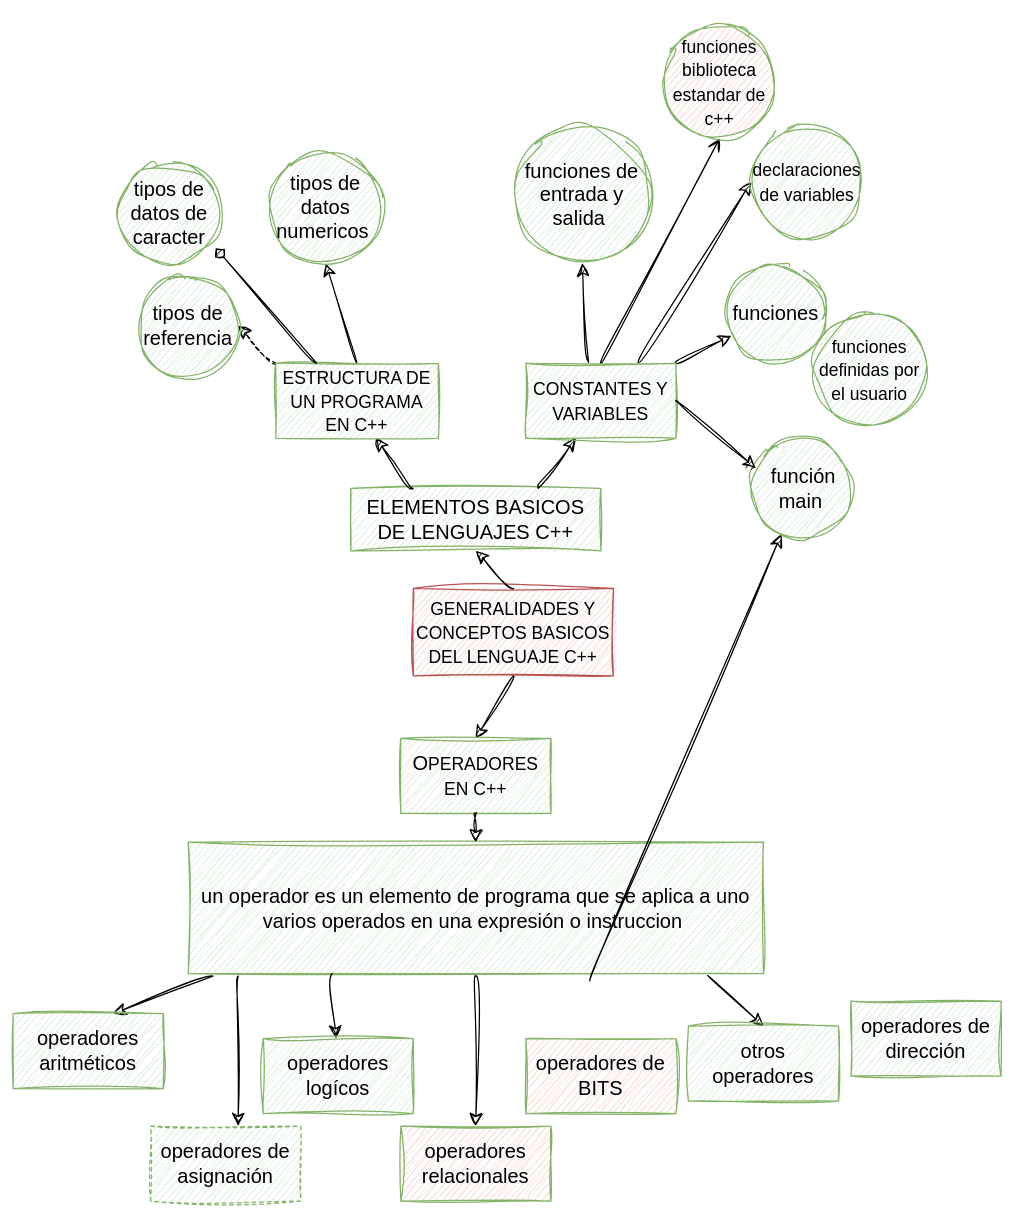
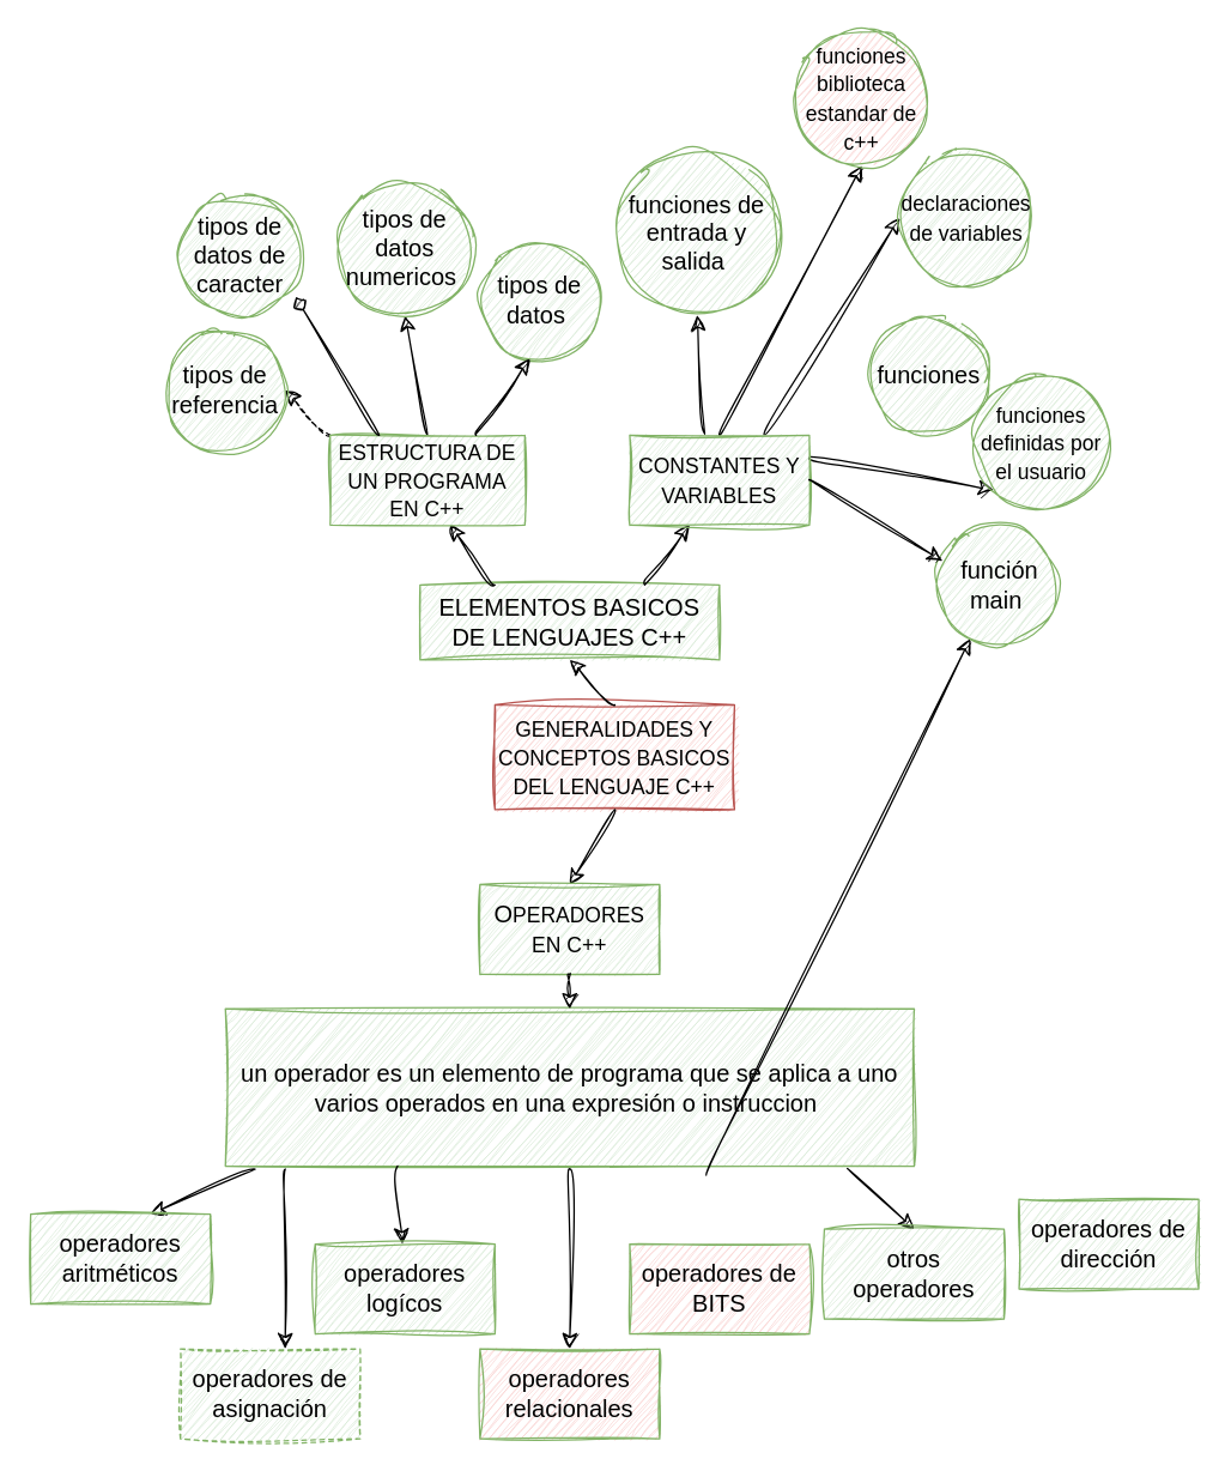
  <mxCell id="0" />
  <mxCell id="1" parent="0" />
  <mxCell id="2" value="&lt;font style=&quot;font-size: 14px;&quot;&gt;GENERALIDADES Y CONCEPTOS BASICOS DEL LENGUAJE C++&lt;/font&gt;" style="rounded=0;whiteSpace=wrap;html=1;fontSize=16;fillColor=#f8cecc;strokeColor=#b85450;sketch=1;curveFitting=1;jiggle=2;" vertex="1" parent="1"><mxGeometry x="330" y="470" width="160" height="70" as="geometry" /></mxCell>
  <mxCell id="3" value="" style="endArrow=classic;html=1;rounded=0;fontSize=12;startSize=8;endSize=8;curved=1;exitX=0.5;exitY=1;exitDx=0;exitDy=0;sketch=1;curveFitting=1;jiggle=2;" edge="1" parent="1" source="2"><mxGeometry width="50" height="50" relative="1" as="geometry"><mxPoint x="390" y="670" as="sourcePoint" /><mxPoint x="380" y="590" as="targetPoint" /></mxGeometry></mxCell>
  <mxCell id="4" value="O&lt;font style=&quot;font-size: 14px;&quot;&gt;PERADORES EN C++&lt;/font&gt;" style="rounded=0;whiteSpace=wrap;html=1;fontSize=16;fillColor=#d5e8d4;strokeColor=#82b366;sketch=1;curveFitting=1;jiggle=2;" vertex="1" parent="1"><mxGeometry x="320" y="590" width="120" height="60" as="geometry" /></mxCell>
  <mxCell id="5" style="edgeStyle=none;curved=1;rounded=0;orthogonalLoop=1;jettySize=auto;html=1;exitX=0.5;exitY=1;exitDx=0;exitDy=0;fontSize=12;startSize=8;endSize=8;sketch=1;curveFitting=1;jiggle=2;" edge="1" parent="1" source="6" target="6"><mxGeometry relative="1" as="geometry"><mxPoint x="380" y="770" as="targetPoint" /></mxGeometry></mxCell>
  <mxCell id="6" value="&lt;div style=&quot;&quot;&gt;&lt;span style=&quot;background-color: initial;&quot;&gt;un operador es un elemento de programa que se aplica a uno varios operados en una expresión o instruccion&amp;nbsp;&lt;/span&gt;&lt;/div&gt;" style="rounded=0;whiteSpace=wrap;html=1;fontSize=16;align=center;fillColor=#d5e8d4;strokeColor=#82b366;sketch=1;curveFitting=1;jiggle=2;" vertex="1" parent="1"><mxGeometry x="150" y="673" width="460" height="105" as="geometry" /></mxCell>
  <mxCell id="7" value="" style="endArrow=classic;html=1;rounded=0;fontSize=12;startSize=8;endSize=8;curved=1;exitX=0.5;exitY=1;exitDx=0;exitDy=0;entryX=0.5;entryY=0;entryDx=0;entryDy=0;sketch=1;curveFitting=1;jiggle=2;" edge="1" parent="1" source="4" target="6"><mxGeometry width="50" height="50" relative="1" as="geometry"><mxPoint x="390" y="560" as="sourcePoint" /><mxPoint x="440" y="510" as="targetPoint" /></mxGeometry></mxCell>
  <mxCell id="8" value="" style="endArrow=classic;html=1;rounded=0;fontSize=12;startSize=8;endSize=8;curved=1;exitX=0.043;exitY=1.019;exitDx=0;exitDy=0;exitPerimeter=0;entryX=0.667;entryY=0;entryDx=0;entryDy=0;entryPerimeter=0;sketch=1;curveFitting=1;jiggle=2;" edge="1" parent="1" source="6" target="14"><mxGeometry width="50" height="50" relative="1" as="geometry"><mxPoint x="390" y="760" as="sourcePoint" /><mxPoint x="90" y="800" as="targetPoint" /></mxGeometry></mxCell>
  <mxCell id="9" value="" style="endArrow=classic;html=1;rounded=0;fontSize=12;startSize=8;endSize=8;curved=1;entryX=0.583;entryY=0;entryDx=0;entryDy=0;entryPerimeter=0;sketch=1;curveFitting=1;jiggle=2;" edge="1" parent="1" target="21"><mxGeometry width="50" height="50" relative="1" as="geometry"><mxPoint x="190" y="780" as="sourcePoint" /><mxPoint x="187" y="890" as="targetPoint" /></mxGeometry></mxCell>
  <mxCell id="10" value="" style="endArrow=classic;html=1;rounded=0;fontSize=12;startSize=8;endSize=8;curved=1;exitX=0.25;exitY=1;exitDx=0;exitDy=0;sketch=1;curveFitting=1;jiggle=2;" edge="1" parent="1" source="6" target="15"><mxGeometry width="50" height="50" relative="1" as="geometry"><mxPoint x="265" y="790" as="sourcePoint" /><mxPoint x="296" y="820" as="targetPoint" /></mxGeometry></mxCell>
  <mxCell id="11" value="" style="endArrow=classic;html=1;rounded=0;fontSize=12;startSize=8;endSize=8;curved=1;entryX=0.5;entryY=0;entryDx=0;entryDy=0;sketch=1;curveFitting=1;jiggle=2;" edge="1" parent="1" target="16"><mxGeometry width="50" height="50" relative="1" as="geometry"><mxPoint x="380" y="780" as="sourcePoint" /><mxPoint x="380" y="880" as="targetPoint" /></mxGeometry></mxCell>
  <mxCell id="12" value="" style="endArrow=classic;html=1;rounded=0;fontSize=12;startSize=8;endSize=8;curved=1;exitX=0.904;exitY=1.019;exitDx=0;exitDy=0;exitPerimeter=0;entryX=0.5;entryY=0;entryDx=0;entryDy=0;sketch=1;curveFitting=1;jiggle=2;" edge="1" parent="1" source="6" target="18"><mxGeometry width="50" height="50" relative="1" as="geometry"><mxPoint x="285" y="810" as="sourcePoint" /><mxPoint x="576" y="820" as="targetPoint" /></mxGeometry></mxCell>
  <mxCell id="13" value="" style="endArrow=classic;html=1;rounded=0;fontSize=12;startSize=8;endSize=8;curved=1;exitX=0.698;exitY=1.057;exitDx=0;exitDy=0;exitPerimeter=0;sketch=1;curveFitting=1;jiggle=2;" edge="1" parent="1" source="6" target="40"><mxGeometry width="50" height="50" relative="1" as="geometry"><mxPoint x="295" y="820" as="sourcePoint" /><mxPoint x="505" y="820" as="targetPoint" /></mxGeometry></mxCell>
- <mxCell id="14" value="operadores aritméticos" style="rounded=0;whiteSpace=wrap;html=1;fontSize=16;fillColor=#d5e8d4;strokeColor=#82b366;sketch=1;curveFitting=1;jiggle=2;" vertex="1" parent="1"><mxGeometry x="10" y="810" width="120" height="60" as="geometry" /></mxCell>
+ <mxCell id="14" value="operadores aritméticos" style="rounded=0;whiteSpace=wrap;html=1;fontSize=16;fillColor=#d5e8d4;strokeColor=#82b366;sketch=1;curveFitting=1;jiggle=2;" vertex="1" parent="1"><mxGeometry x="20" y="810" width="120" height="60" as="geometry" /></mxCell>
  <mxCell id="15" value="operadores logícos" style="rounded=0;whiteSpace=wrap;html=1;fontSize=16;fillColor=#d5e8d4;strokeColor=#82b366;sketch=1;curveFitting=1;jiggle=2;" vertex="1" parent="1"><mxGeometry x="210" y="830" width="120" height="60" as="geometry" /></mxCell>
  <mxCell id="16" value="operadores relacionales" style="rounded=0;whiteSpace=wrap;html=1;fontSize=16;fillColor=#f8cecc;strokeColor=#82b366;sketch=1;curveFitting=1;jiggle=2;" vertex="1" parent="1"><mxGeometry x="320" y="900" width="120" height="60" as="geometry" /></mxCell>
  <mxCell id="17" value="operadores de BITS" style="rounded=0;whiteSpace=wrap;html=1;fontSize=16;fillColor=#f8cecc;strokeColor=#82b366;sketch=1;curveFitting=1;jiggle=2;" vertex="1" parent="1"><mxGeometry x="420" y="830" width="120" height="60" as="geometry" /></mxCell>
  <mxCell id="18" value="otros operadores" style="rounded=0;whiteSpace=wrap;html=1;fontSize=16;fillColor=#d5e8d4;strokeColor=#82b366;sketch=1;curveFitting=1;jiggle=2;" vertex="1" parent="1"><mxGeometry x="550" y="820" width="120" height="60" as="geometry" /></mxCell>
  <mxCell id="19" value="operadores de dirección" style="rounded=0;whiteSpace=wrap;html=1;fontSize=16;fillColor=#d5e8d4;strokeColor=#82b366;sketch=1;curveFitting=1;jiggle=2;" vertex="1" parent="1"><mxGeometry x="680" y="800" width="120" height="60" as="geometry" /></mxCell>
  <mxCell id="20" style="edgeStyle=none;curved=1;rounded=0;orthogonalLoop=1;jettySize=auto;html=1;entryX=0.25;entryY=0;entryDx=0;entryDy=0;fontSize=12;startSize=8;endSize=8;sketch=1;curveFitting=1;jiggle=2;" edge="1" parent="1" source="15" target="15"><mxGeometry relative="1" as="geometry" /></mxCell>
  <mxCell id="21" value="operadores de asignación" style="rounded=0;whiteSpace=wrap;html=1;fontSize=16;fillColor=#d5e8d4;strokeColor=#82b366;sketch=1;curveFitting=1;jiggle=2;dashed=1;" vertex="1" parent="1"><mxGeometry x="120" y="900" width="120" height="60" as="geometry" /></mxCell>
  <mxCell id="22" value="" style="endArrow=classic;html=1;rounded=0;fontSize=12;startSize=8;endSize=8;curved=1;exitX=0.5;exitY=0;exitDx=0;exitDy=0;sketch=1;curveFitting=1;jiggle=2;" edge="1" parent="1" source="2"><mxGeometry width="50" height="50" relative="1" as="geometry"><mxPoint x="300" y="480" as="sourcePoint" /><mxPoint x="380" y="440" as="targetPoint" /></mxGeometry></mxCell>
  <mxCell id="23" value="ELEMENTOS BASICOS DE LENGUAJES C++" style="rounded=0;whiteSpace=wrap;html=1;fontSize=16;fillColor=#d5e8d4;strokeColor=#82b366;sketch=1;curveFitting=1;jiggle=2;" vertex="1" parent="1"><mxGeometry x="280" y="390" width="200" height="50" as="geometry" /></mxCell>
  <mxCell id="24" value="" style="endArrow=classic;html=1;rounded=0;fontSize=12;startSize=8;endSize=8;curved=1;exitX=0.25;exitY=0;exitDx=0;exitDy=0;sketch=1;curveFitting=1;jiggle=2;" edge="1" parent="1" source="23"><mxGeometry width="50" height="50" relative="1" as="geometry"><mxPoint x="300" y="380" as="sourcePoint" /><mxPoint x="300" y="350" as="targetPoint" /></mxGeometry></mxCell>
  <mxCell id="25" value="" style="endArrow=classic;html=1;rounded=0;fontSize=12;startSize=8;endSize=8;curved=1;exitX=0.75;exitY=0;exitDx=0;exitDy=0;sketch=1;curveFitting=1;jiggle=2;" edge="1" parent="1" source="23"><mxGeometry width="50" height="50" relative="1" as="geometry"><mxPoint x="300" y="380" as="sourcePoint" /><mxPoint x="460" y="350" as="targetPoint" /></mxGeometry></mxCell>
  <mxCell id="26" style="edgeStyle=none;curved=1;rounded=0;orthogonalLoop=1;jettySize=auto;html=1;exitX=0.5;exitY=0;exitDx=0;exitDy=0;entryX=0.5;entryY=1;entryDx=0;entryDy=0;fontSize=12;startSize=8;endSize=8;sketch=1;curveFitting=1;jiggle=2;" edge="1" parent="1" source="28" target="45"><mxGeometry relative="1" as="geometry" /></mxCell>
  <mxCell id="27" style="edgeStyle=none;curved=1;rounded=0;orthogonalLoop=1;jettySize=auto;html=1;exitX=0;exitY=0;exitDx=0;exitDy=0;entryX=1;entryY=0.5;entryDx=0;entryDy=0;fontSize=12;startSize=8;endSize=8;sketch=1;curveFitting=1;jiggle=2;dashed=1;" edge="1" parent="1" source="28" target="47"><mxGeometry relative="1" as="geometry" /></mxCell>
  <mxCell id="28" value="&lt;font style=&quot;font-size: 14px;&quot;&gt;ESTRUCTURA DE UN PROGRAMA EN C++&lt;/font&gt;" style="rounded=0;whiteSpace=wrap;html=1;fontSize=16;fillColor=#d5e8d4;strokeColor=#82b366;sketch=1;curveFitting=1;jiggle=2;" vertex="1" parent="1"><mxGeometry x="220" y="290" width="130" height="60" as="geometry" /></mxCell>
- <mxCell id="29" style="edgeStyle=none;curved=1;rounded=0;orthogonalLoop=1;jettySize=auto;html=1;exitX=1;exitY=0;exitDx=0;exitDy=0;fontSize=12;startSize=8;endSize=8;sketch=1;curveFitting=1;jiggle=2;" edge="1" parent="1" source="33" target="39"><mxGeometry relative="1" as="geometry" /></mxCell>
+ <mxCell id="30" style="edgeStyle=none;curved=1;rounded=0;orthogonalLoop=1;jettySize=auto;html=1;exitX=1;exitY=0.25;exitDx=0;exitDy=0;entryX=0;entryY=1;entryDx=0;entryDy=0;fontSize=12;startSize=8;endSize=8;sketch=1;curveFitting=1;jiggle=2;" edge="1" parent="1" source="33" target="38"><mxGeometry relative="1" as="geometry" /></mxCell>
  <mxCell id="31" style="edgeStyle=none;curved=1;rounded=0;orthogonalLoop=1;jettySize=auto;html=1;exitX=0.75;exitY=0;exitDx=0;exitDy=0;entryX=0;entryY=0.5;entryDx=0;entryDy=0;fontSize=12;startSize=8;endSize=8;sketch=1;curveFitting=1;jiggle=2;" edge="1" parent="1" source="33" target="37"><mxGeometry relative="1" as="geometry" /></mxCell>
- <mxCell id="32" style="edgeStyle=none;curved=1;rounded=0;orthogonalLoop=1;jettySize=auto;html=1;exitX=0.5;exitY=0;exitDx=0;exitDy=0;entryX=0.5;entryY=1;entryDx=0;entryDy=0;fontSize=12;startSize=8;endSize=8;sketch=1;curveFitting=1;jiggle=2;endArrow=open;" edge="1" parent="1" source="33" target="36"><mxGeometry relative="1" as="geometry" /></mxCell>
+ <mxCell id="32" style="edgeStyle=none;curved=1;rounded=0;orthogonalLoop=1;jettySize=auto;html=1;exitX=0.5;exitY=0;exitDx=0;exitDy=0;entryX=0.5;entryY=1;entryDx=0;entryDy=0;fontSize=12;startSize=8;endSize=8;sketch=1;curveFitting=1;jiggle=2;" edge="1" parent="1" source="33" target="36"><mxGeometry relative="1" as="geometry" /></mxCell>
  <mxCell id="33" value="&lt;font style=&quot;font-size: 14px;&quot;&gt;CONSTANTES Y VARIABLES&lt;/font&gt;" style="rounded=0;whiteSpace=wrap;html=1;fontSize=16;fillColor=#d5e8d4;strokeColor=#82b366;sketch=1;curveFitting=1;jiggle=2;" vertex="1" parent="1"><mxGeometry x="420" y="290" width="120" height="60" as="geometry" /></mxCell>
  <mxCell id="34" style="edgeStyle=none;curved=1;rounded=0;orthogonalLoop=1;jettySize=auto;html=1;exitX=0.5;exitY=0;exitDx=0;exitDy=0;fontSize=12;startSize=8;endSize=8;sketch=1;curveFitting=1;jiggle=2;" edge="1" parent="1" source="28" target="28"><mxGeometry relative="1" as="geometry" /></mxCell>
  <mxCell id="35" style="edgeStyle=none;curved=1;rounded=0;orthogonalLoop=1;jettySize=auto;html=1;exitX=0;exitY=0.5;exitDx=0;exitDy=0;fontSize=12;startSize=8;endSize=8;sketch=1;curveFitting=1;jiggle=2;" edge="1" parent="1" source="28" target="28"><mxGeometry relative="1" as="geometry" /></mxCell>
  <mxCell id="36" value="&lt;font style=&quot;font-size: 14px;&quot;&gt;funciones biblioteca estandar de c++&lt;/font&gt;" style="ellipse;whiteSpace=wrap;html=1;aspect=fixed;fontSize=16;fillColor=#f8cecc;strokeColor=#82b366;rounded=0;sketch=1;curveFitting=1;jiggle=2;" vertex="1" parent="1"><mxGeometry x="530" y="20" width="90" height="90" as="geometry" /></mxCell>
  <mxCell id="37" value="&lt;font style=&quot;font-size: 14px;&quot;&gt;declaraciones de variables&lt;/font&gt;" style="ellipse;whiteSpace=wrap;html=1;aspect=fixed;fontSize=16;fillColor=#d5e8d4;strokeColor=#82b366;rounded=0;sketch=1;curveFitting=1;jiggle=2;" vertex="1" parent="1"><mxGeometry x="600" y="100" width="90" height="90" as="geometry" /></mxCell>
  <mxCell id="38" value="&lt;font style=&quot;font-size: 14px;&quot;&gt;funciones definidas por el usuario&lt;/font&gt;" style="ellipse;whiteSpace=wrap;html=1;aspect=fixed;fontSize=16;fillColor=#d5e8d4;strokeColor=#82b366;rounded=0;sketch=1;curveFitting=1;jiggle=2;" vertex="1" parent="1"><mxGeometry x="650" y="250" width="90" height="90" as="geometry" /></mxCell>
  <mxCell id="39" value="funciones" style="ellipse;whiteSpace=wrap;html=1;aspect=fixed;fontSize=16;fillColor=#d5e8d4;strokeColor=#82b366;rounded=0;sketch=1;curveFitting=1;jiggle=2;" vertex="1" parent="1"><mxGeometry x="580" y="210" width="80" height="80" as="geometry" /></mxCell>
- <mxCell id="40" value="&amp;nbsp;función main" style="ellipse;whiteSpace=wrap;html=1;aspect=fixed;fontSize=16;fillColor=#d5e8d4;strokeColor=#82b366;rounded=0;sketch=1;curveFitting=1;jiggle=2;" vertex="1" parent="1"><mxGeometry x="600" y="350" width="80" height="80" as="geometry" /></mxCell>
+ <mxCell id="40" value="&amp;nbsp;función main" style="ellipse;whiteSpace=wrap;html=1;aspect=fixed;fontSize=16;fillColor=#d5e8d4;strokeColor=#82b366;rounded=0;sketch=1;curveFitting=1;jiggle=2;" vertex="1" parent="1"><mxGeometry x="625" y="350" width="80" height="80" as="geometry" /></mxCell>
  <mxCell id="41" value="funciones de entrada y salida&amp;nbsp;" style="ellipse;whiteSpace=wrap;html=1;aspect=fixed;fontSize=16;fillColor=#d5e8d4;strokeColor=#82b366;rounded=0;sketch=1;curveFitting=1;jiggle=2;" vertex="1" parent="1"><mxGeometry x="410" y="100" width="110" height="110" as="geometry" /></mxCell>
  <mxCell id="42" value="" style="endArrow=classic;html=1;rounded=0;fontSize=12;startSize=8;endSize=8;curved=1;exitX=0.417;exitY=-0.017;exitDx=0;exitDy=0;exitPerimeter=0;entryX=0.5;entryY=1;entryDx=0;entryDy=0;sketch=1;curveFitting=1;jiggle=2;" edge="1" parent="1" source="33" target="41"><mxGeometry width="50" height="50" relative="1" as="geometry"><mxPoint x="530" y="240" as="sourcePoint" /><mxPoint x="580" y="190" as="targetPoint" /></mxGeometry></mxCell>
  <mxCell id="43" style="edgeStyle=none;curved=1;rounded=0;orthogonalLoop=1;jettySize=auto;html=1;exitX=1;exitY=0.5;exitDx=0;exitDy=0;entryX=0.05;entryY=0.3;entryDx=0;entryDy=0;entryPerimeter=0;fontSize=12;startSize=8;endSize=8;sketch=1;curveFitting=1;jiggle=2;" edge="1" parent="1" source="33" target="40"><mxGeometry relative="1" as="geometry" /></mxCell>
- <mxCell id="45" value="tipos de datos numericos&amp;nbsp;" style="ellipse;whiteSpace=wrap;html=1;aspect=fixed;fontSize=16;fillColor=#d5e8d4;strokeColor=#82b366;rounded=0;sketch=1;curveFitting=1;jiggle=2;" vertex="1" parent="1"><mxGeometry x="215" y="120" width="90" height="90" as="geometry" /></mxCell>
- <mxCell id="46" value="tipos de datos de caracter" style="ellipse;whiteSpace=wrap;html=1;aspect=fixed;fontSize=16;fillColor=#d5e8d4;strokeColor=#82b366;rounded=0;sketch=1;curveFitting=1;jiggle=2;" vertex="1" parent="1"><mxGeometry x="95" y="130" width="80" height="80" as="geometry" /></mxCell>
+ <mxCell id="44" value="tipos de datos&amp;nbsp;" style="ellipse;whiteSpace=wrap;html=1;aspect=fixed;fontSize=16;fillColor=#d5e8d4;strokeColor=#82b366;rounded=0;sketch=1;curveFitting=1;jiggle=2;" vertex="1" parent="1"><mxGeometry x="320" y="160" width="80" height="80" as="geometry" /></mxCell>
+ <mxCell id="45" value="tipos de datos numericos&amp;nbsp;" style="ellipse;whiteSpace=wrap;html=1;aspect=fixed;fontSize=16;fillColor=#d5e8d4;strokeColor=#82b366;rounded=0;sketch=1;curveFitting=1;jiggle=2;" vertex="1" parent="1"><mxGeometry x="225" y="120" width="90" height="90" as="geometry" /></mxCell>
+ <mxCell id="46" value="tipos de datos de caracter" style="ellipse;whiteSpace=wrap;html=1;aspect=fixed;fontSize=16;fillColor=#d5e8d4;strokeColor=#82b366;rounded=0;sketch=1;curveFitting=1;jiggle=2;" vertex="1" parent="1"><mxGeometry x="120" y="130" width="80" height="80" as="geometry" /></mxCell>
  <mxCell id="47" value="tipos de referencia" style="ellipse;whiteSpace=wrap;html=1;aspect=fixed;fontSize=16;fillColor=#d5e8d4;strokeColor=#82b366;rounded=0;sketch=1;curveFitting=1;jiggle=2;" vertex="1" parent="1"><mxGeometry x="110" y="220" width="80" height="80" as="geometry" /></mxCell>
+ <mxCell id="48" style="edgeStyle=none;curved=1;rounded=0;orthogonalLoop=1;jettySize=auto;html=1;exitX=0.75;exitY=0;exitDx=0;exitDy=0;entryX=0.413;entryY=0.988;entryDx=0;entryDy=0;entryPerimeter=0;fontSize=12;startSize=8;endSize=8;sketch=1;curveFitting=1;jiggle=2;" edge="1" parent="1" source="28" target="44"><mxGeometry relative="1" as="geometry" /></mxCell>
  <mxCell id="49" style="edgeStyle=none;curved=1;rounded=0;orthogonalLoop=1;jettySize=auto;html=1;exitX=0.25;exitY=0;exitDx=0;exitDy=0;entryX=0.963;entryY=0.85;entryDx=0;entryDy=0;entryPerimeter=0;fontSize=12;startSize=8;endSize=8;sketch=1;curveFitting=1;jiggle=2;endArrow=diamond;" edge="1" parent="1" source="28" target="46"><mxGeometry relative="1" as="geometry" /></mxCell>
